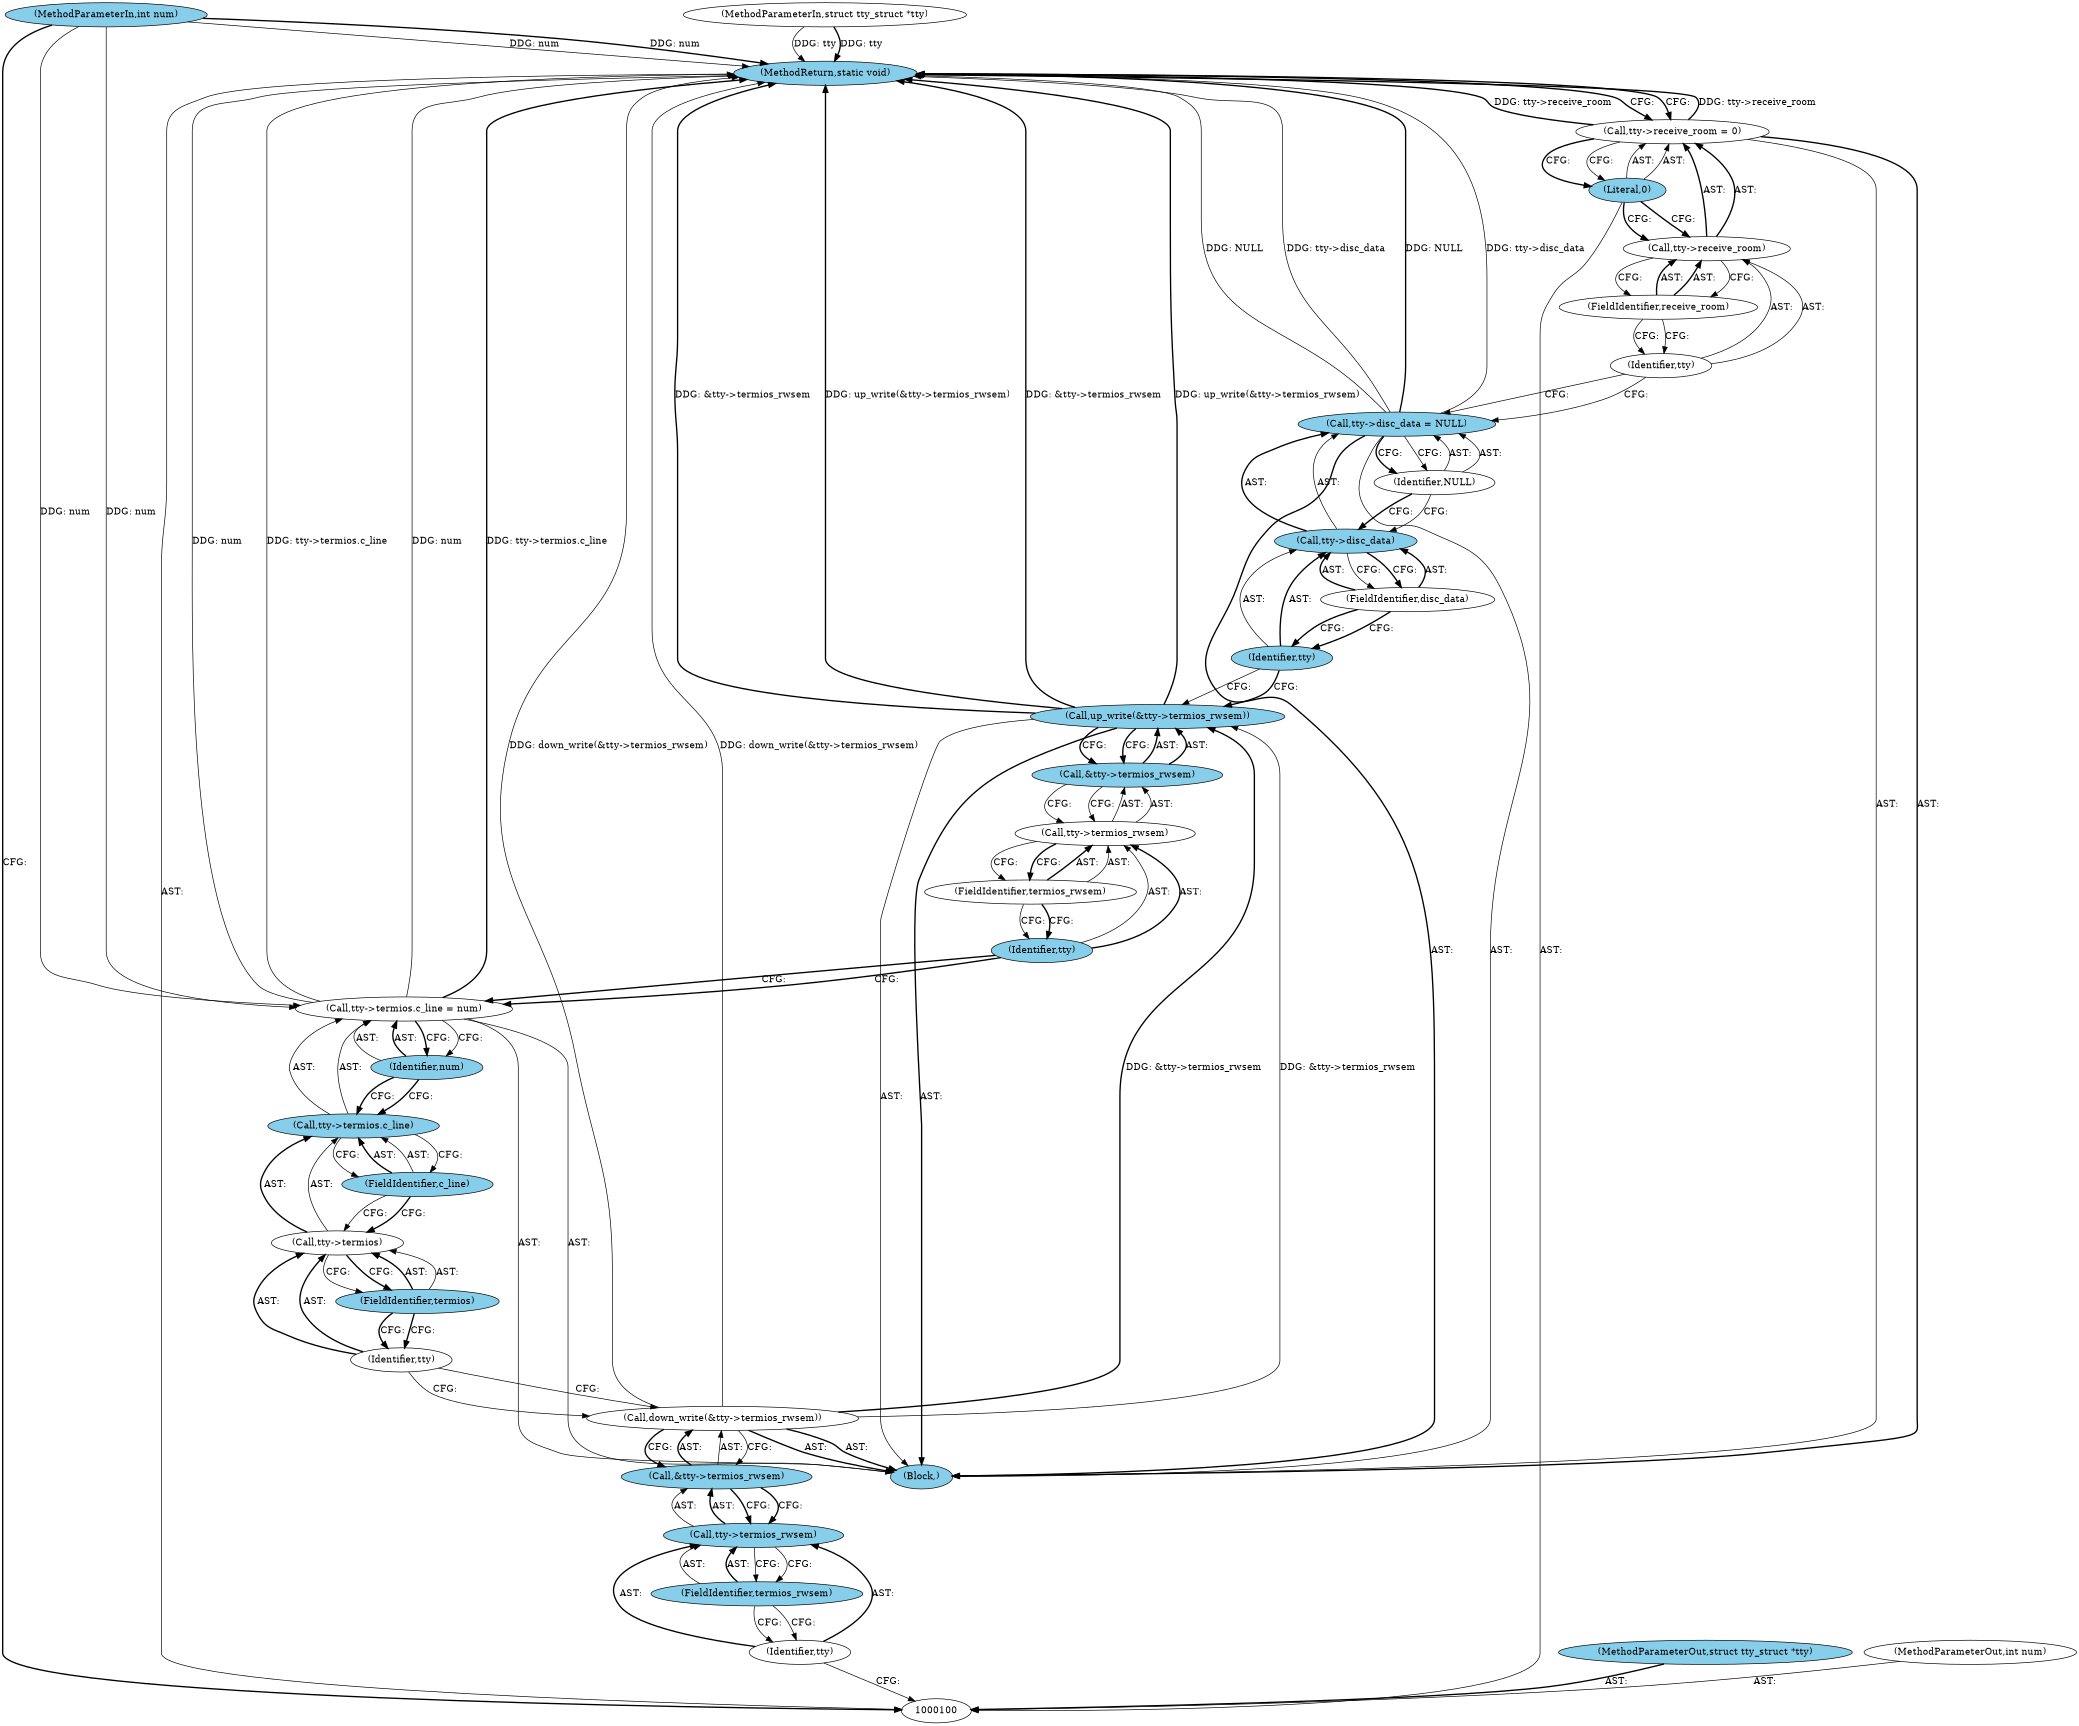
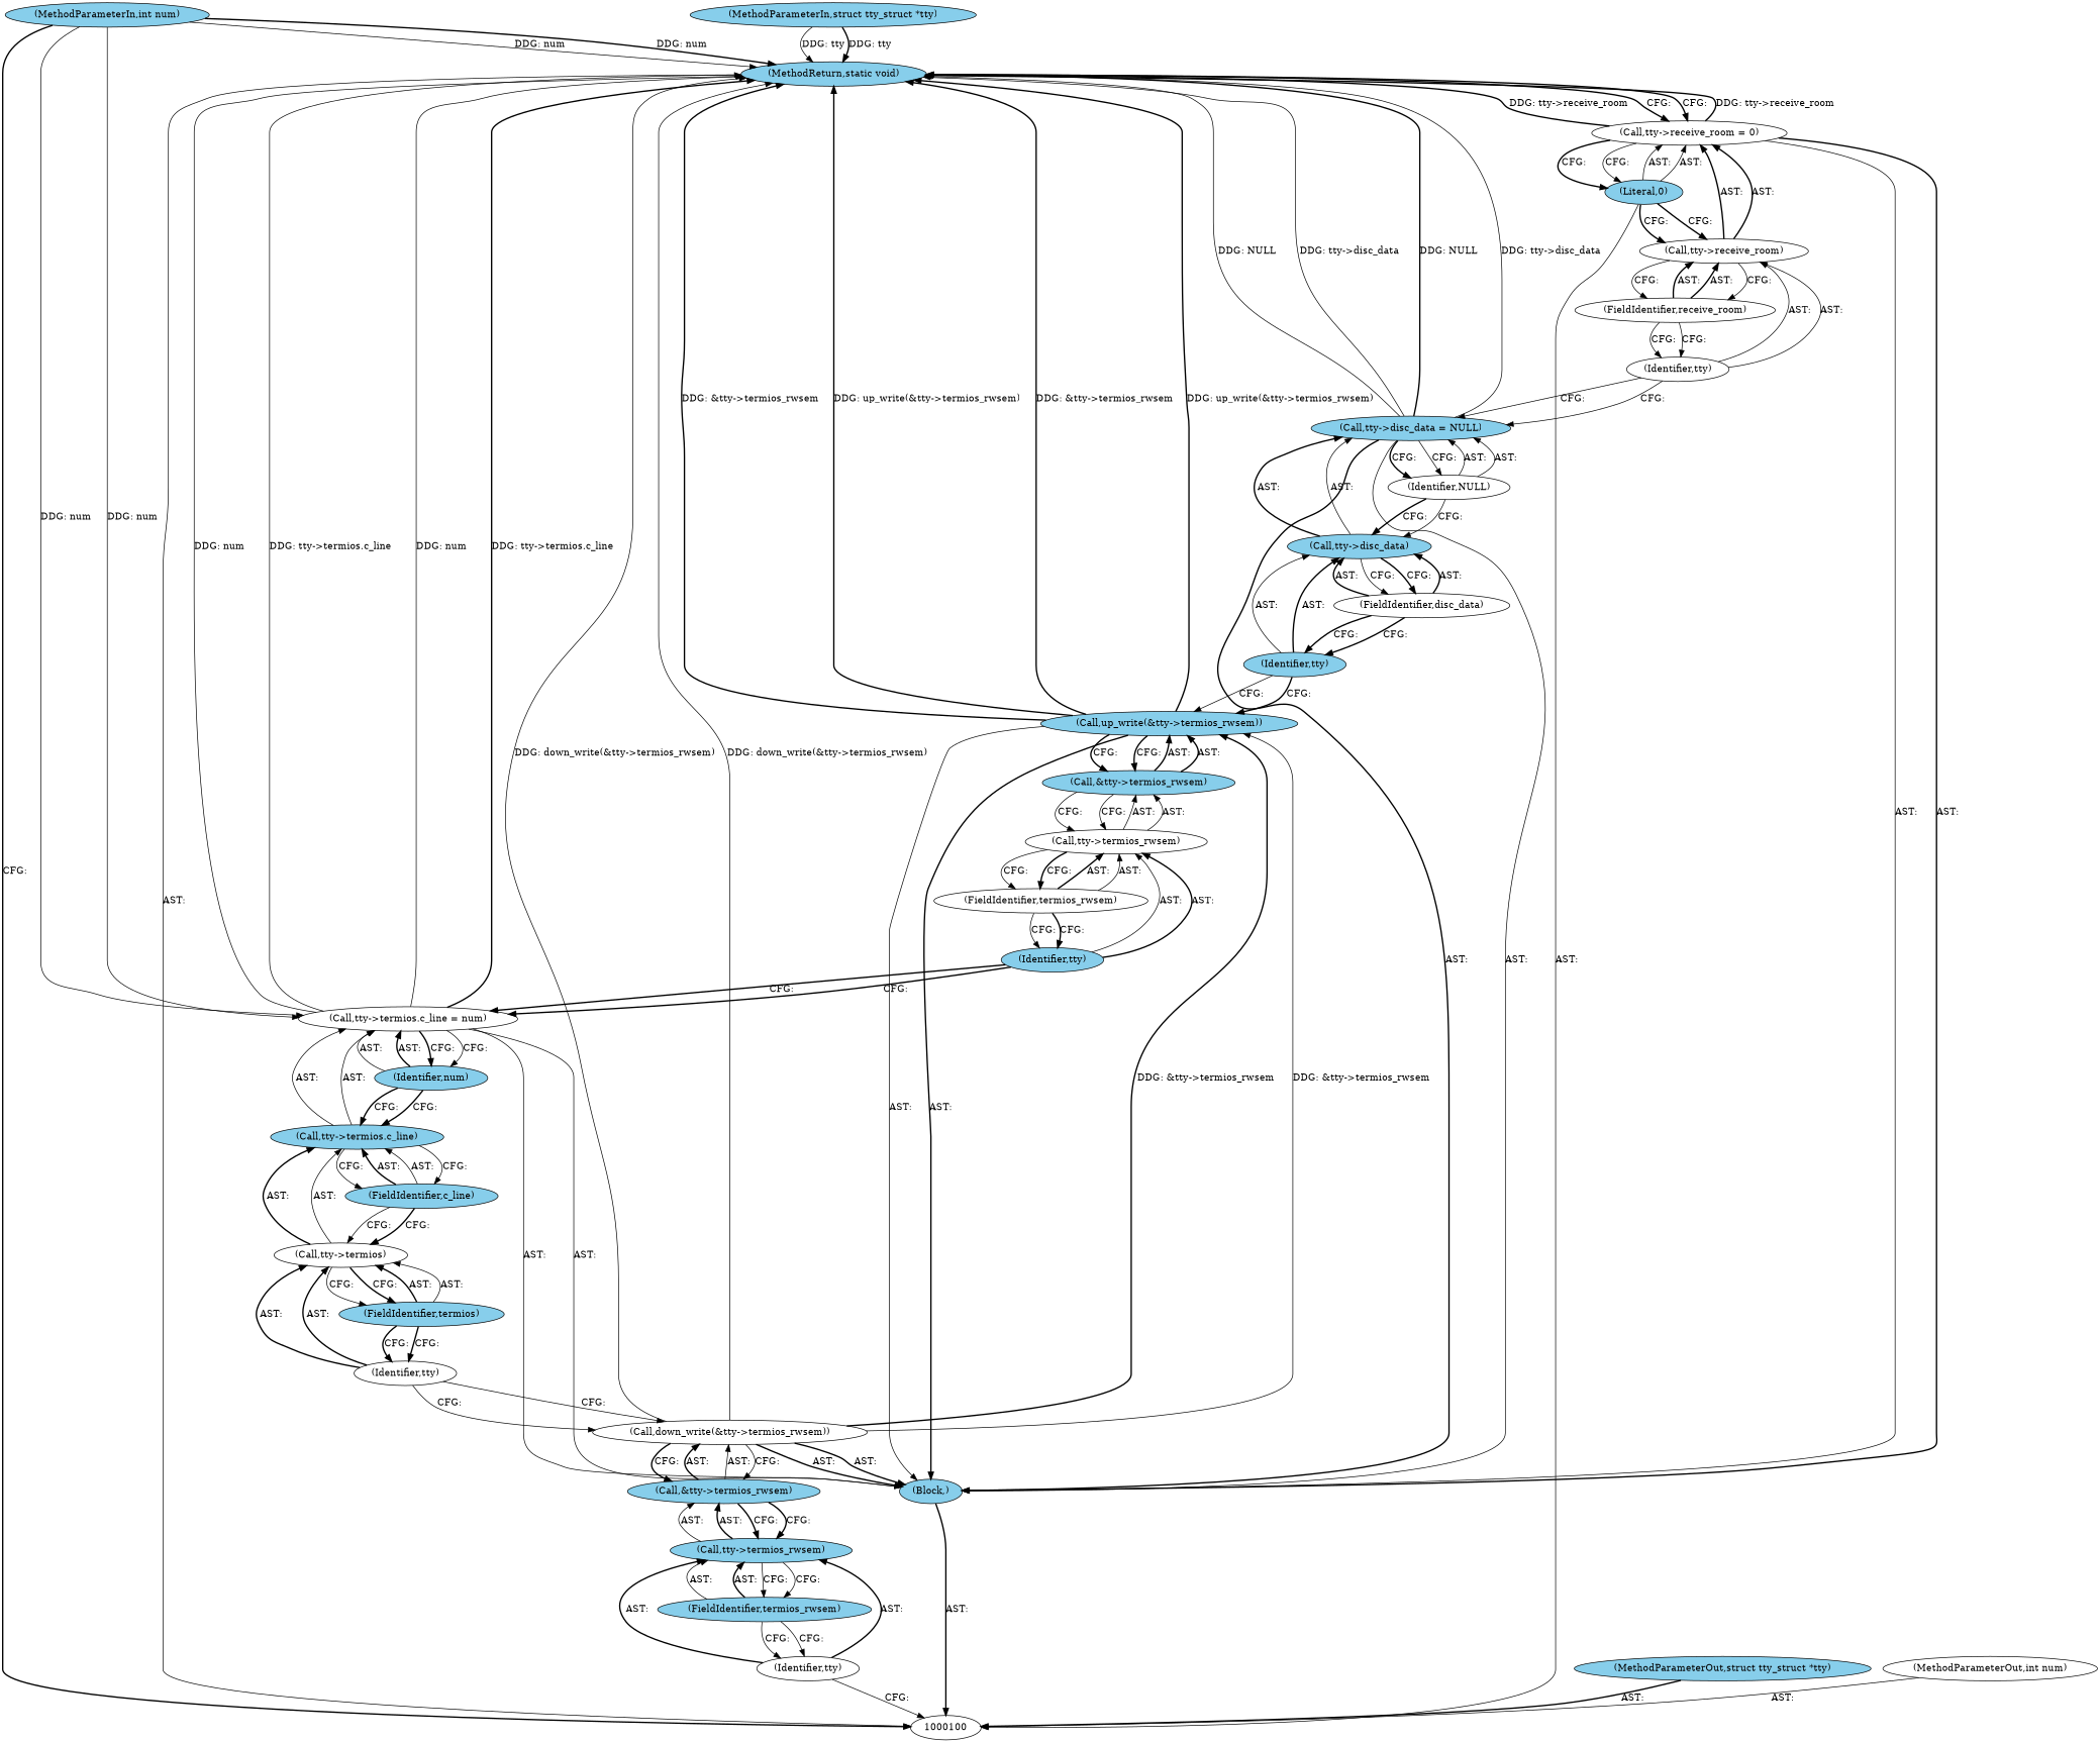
  digraph {
    node [fillcolor=skyblue style=filled]
    edge [style=solid]
    n1 [label="(MethodReturn,static void)"]
    n2 [fillcolor=white label="(Call,tty->receive_room = 0)"]
    1000100 [fillcolor=white]
    n4 [label="(Block,)"]
    n5 [label="(Literal,0)"]
-   n6 [fillcolor=white label="(MethodParameterIn,struct tty_struct *tty)"]
+   n6 [label="(MethodParameterIn,struct tty_struct *tty)"]
    n7 [label="(MethodParameterOut,struct tty_struct *tty)"]
    n8 [label="(MethodParameterIn,int num)"]
    n9 [fillcolor=white label="(Call,tty->termios.c_line = num)"]
    n10 [label="(Identifier,num)"]
    n11 [fillcolor=white label="(MethodParameterOut,int num)"]
    n12 [label="(Call,&tty->termios_rwsem)"]
    n13 [label="(Call,tty->termios_rwsem)"]
    n14 [fillcolor=white label="(Call,down_write(&tty->termios_rwsem))"]
    n15 [label="(FieldIdentifier,termios_rwsem)"]
    n16 [label="(Call,up_write(&tty->termios_rwsem))"]
    n17 [fillcolor=white label="(Identifier,tty)"]
    n18 [label="(Call,&tty->termios_rwsem)"]
    n19 [label="(FieldIdentifier,c_line)"]
    n20 [label="(Call,tty->termios.c_line)"]
    n21 [fillcolor=white label="(Call,tty->termios)"]
    n22 [label="(FieldIdentifier,termios)"]
    n23 [fillcolor=white label="(Identifier,tty)"]
    n24 [fillcolor=white label="(Call,tty->termios_rwsem)"]
    n25 [fillcolor=white label="(FieldIdentifier,termios_rwsem)"]
    n26 [label="(Identifier,tty)"]
    n27 [label="(Call,tty->disc_data = NULL)"]
    n28 [fillcolor=white label="(Identifier,NULL)"]
    n29 [label="(Call,tty->disc_data)"]
    n30 [fillcolor=white label="(FieldIdentifier,disc_data)"]
    n31 [label="(Identifier,tty)"]
    n32 [fillcolor=white label="(Call,tty->receive_room)"]
    n33 [fillcolor=white label="(FieldIdentifier,receive_room)"]
    n34 [fillcolor=white label="(Identifier,tty)"]
    n1 -> n2 [label="CFG: " style=bold]
    n1 -> n2 [label="CFG: " style=bold]
    n1 -> 1000100 [label="AST: "]
    n2 -> n1 [label="DDG: tty->receive_room" style=bold]
    n2 -> n1 [label="DDG: tty->receive_room" style=bold]
    n2 -> n4 [label="AST: "]
    n2 -> n4 [label="AST: " style=bold]
    n2 -> n5 [label="CFG: " style=bold]
    n2 -> n5 [label="CFG: "]
+   n4 -> 1000100 [label="AST: " style=bold]
    n5 -> n2 [label="AST: "]
    n5 -> n2 [label="AST: "]
    n5 -> 1000100 [label="AST: "]
    n5 -> n32 [label="CFG: " style=bold]
    n5 -> n32 [label="CFG: " style=bold]
    n6 -> n1 [label="DDG: tty" style=bold]
    n6 -> n1 [label="DDG: tty"]
    n7 -> 1000100 [label="AST: " style=bold]
    n8 -> n1 [label="DDG: num"]
    n8 -> n1 [label="DDG: num" style=bold]
    n8 -> 1000100 [label="CFG: " style=bold]
    n8 -> n9 [label="DDG: num"]
    n8 -> n9 [label="DDG: num"]
    n9 -> n1 [label="DDG: num"]
    n9 -> n1 [label="DDG: tty->termios.c_line"]
    n9 -> n1 [label="DDG: num"]
    n9 -> n1 [label="DDG: tty->termios.c_line" style=bold]
    n9 -> n4 [label="AST: "]
    n9 -> n4 [label="AST: "]
    n9 -> n10 [label="CFG: " style=bold]
    n9 -> n10 [label="CFG: "]
    n10 -> n9 [label="AST: "]
    n10 -> n9 [label="AST: " style=bold]
    n10 -> n20 [label="CFG: " style=bold]
    n10 -> n20 [label="CFG: " style=bold]
    n11 -> 1000100 [label="AST: "]
    n12 -> n13 [label="CFG: " style=bold]
    n12 -> n13 [label="CFG: " style=bold]
    n12 -> n14 [label="AST: " style=bold]
    n12 -> n14 [label="AST: "]
    n13 -> n12 [label="AST: "]
    n13 -> n12 [label="AST: " style=bold]
    n13 -> n15 [label="CFG: "]
    n13 -> n15 [label="CFG: "]
    n14 -> n1 [label="DDG: down_write(&tty->termios_rwsem)"]
    n14 -> n1 [label="DDG: down_write(&tty->termios_rwsem)"]
    n14 -> n4 [label="AST: " style=bold]
    n14 -> n4 [label="AST: " style=bold]
    n14 -> n12 [label="CFG: "]
    n14 -> n12 [label="CFG: " style=bold]
    n14 -> n16 [label="DDG: &tty->termios_rwsem" style=bold]
    n14 -> n16 [label="DDG: &tty->termios_rwsem"]
    n15 -> n13 [label="AST: "]
    n15 -> n13 [label="AST: " style=bold]
    n15 -> n17 [label="CFG: "]
    n15 -> n17 [label="CFG: "]
    n16 -> n1 [label="DDG: &tty->termios_rwsem" style=bold]
    n16 -> n1 [label="DDG: up_write(&tty->termios_rwsem)" style=bold]
    n16 -> n1 [label="DDG: &tty->termios_rwsem" style=bold]
    n16 -> n1 [label="DDG: up_write(&tty->termios_rwsem)" style=bold]
    n16 -> n4 [label="AST: "]
    n16 -> n4 [label="AST: " style=bold]
    n16 -> n18 [label="CFG: " style=bold]
    n16 -> n18 [label="CFG: " style=bold]
    n17 -> 1000100 [label="CFG: "]
    n17 -> n13 [label="AST: " style=bold]
    n17 -> n13 [label="AST: " style=bold]
    n18 -> n16 [label="AST: " style=bold]
    n18 -> n16 [label="AST: " style=bold]
    n18 -> n24 [label="CFG: "]
    n18 -> n24 [label="CFG: "]
    n19 -> n20 [label="AST: " style=bold]
    n19 -> n20 [label="AST: "]
    n19 -> n21 [label="CFG: "]
    n19 -> n21 [label="CFG: " style=bold]
    n20 -> n9 [label="AST: "]
    n20 -> n9 [label="AST: "]
    n20 -> n19 [label="CFG: "]
    n20 -> n19 [label="CFG: "]
    n21 -> n20 [label="AST: " style=bold]
    n21 -> n20 [label="AST: "]
    n21 -> n22 [label="CFG: "]
    n21 -> n22 [label="CFG: " style=bold]
    n22 -> n21 [label="AST: " style=bold]
    n22 -> n21 [label="AST: "]
    n22 -> n23 [label="CFG: " style=bold]
    n22 -> n23 [label="CFG: " style=bold]
    n23 -> n14 [label="CFG: "]
    n23 -> n14 [label="CFG: "]
    n23 -> n21 [label="AST: " style=bold]
    n23 -> n21 [label="AST: " style=bold]
    n24 -> n18 [label="AST: "]
    n24 -> n18 [label="AST: "]
    n24 -> n25 [label="CFG: "]
    n24 -> n25 [label="CFG: " style=bold]
    n25 -> n24 [label="AST: " style=bold]
    n25 -> n24 [label="AST: "]
    n25 -> n26 [label="CFG: "]
    n25 -> n26 [label="CFG: " style=bold]
    n26 -> n9 [label="CFG: " style=bold]
    n26 -> n9 [label="CFG: " style=bold]
    n26 -> n24 [label="AST: "]
    n26 -> n24 [label="AST: " style=bold]
    n27 -> n1 [label="DDG: NULL"]
    n27 -> n1 [label="DDG: tty->disc_data"]
    n27 -> n1 [label="DDG: NULL" style=bold]
    n27 -> n1 [label="DDG: tty->disc_data"]
    n27 -> n4 [label="AST: " style=bold]
    n27 -> n4 [label="AST: "]
    n27 -> n28 [label="CFG: " style=bold]
    n27 -> n28 [label="CFG: "]
    n28 -> n27 [label="AST: "]
    n28 -> n27 [label="AST: "]
    n28 -> n29 [label="CFG: " style=bold]
    n28 -> n29 [label="CFG: "]
    n29 -> n27 [label="AST: " style=bold]
    n29 -> n27 [label="AST: "]
    n29 -> n30 [label="CFG: "]
    n29 -> n30 [label="CFG: " style=bold]
    n30 -> n29 [label="AST: " style=bold]
    n30 -> n29 [label="AST: " style=bold]
    n30 -> n31 [label="CFG: " style=bold]
    n30 -> n31 [label="CFG: " style=bold]
    n31 -> n16 [label="CFG: " style=bold]
    n31 -> n16 [label="CFG: "]
    n31 -> n29 [label="AST: "]
    n31 -> n29 [label="AST: " style=bold]
    n32 -> n2 [label="AST: " style=bold]
    n32 -> n2 [label="AST: " style=bold]
    n32 -> n33 [label="CFG: "]
    n32 -> n33 [label="CFG: "]
    n33 -> n32 [label="AST: " style=bold]
    n33 -> n32 [label="AST: " style=bold]
    n33 -> n34 [label="CFG: "]
    n33 -> n34 [label="CFG: "]
    n34 -> n27 [label="CFG: "]
    n34 -> n27 [label="CFG: "]
    n34 -> n32 [label="AST: "]
    n34 -> n32 [label="AST: "]
  }
